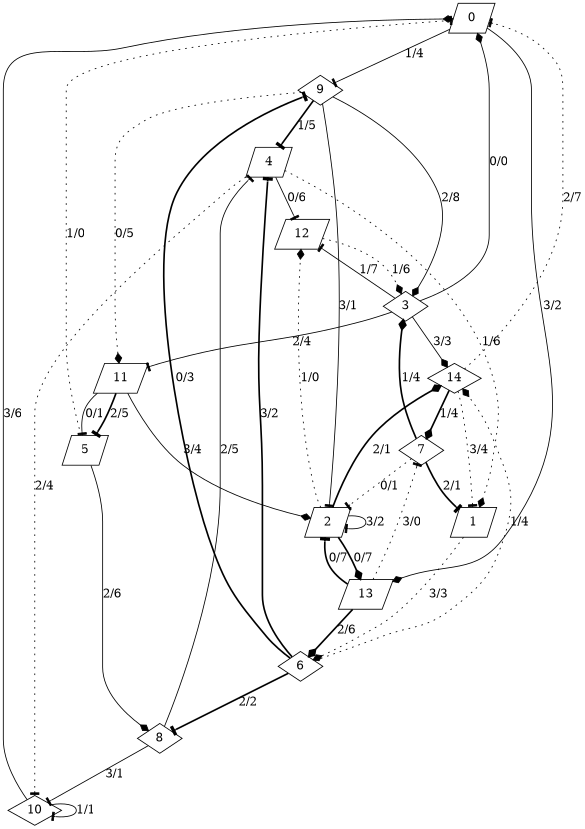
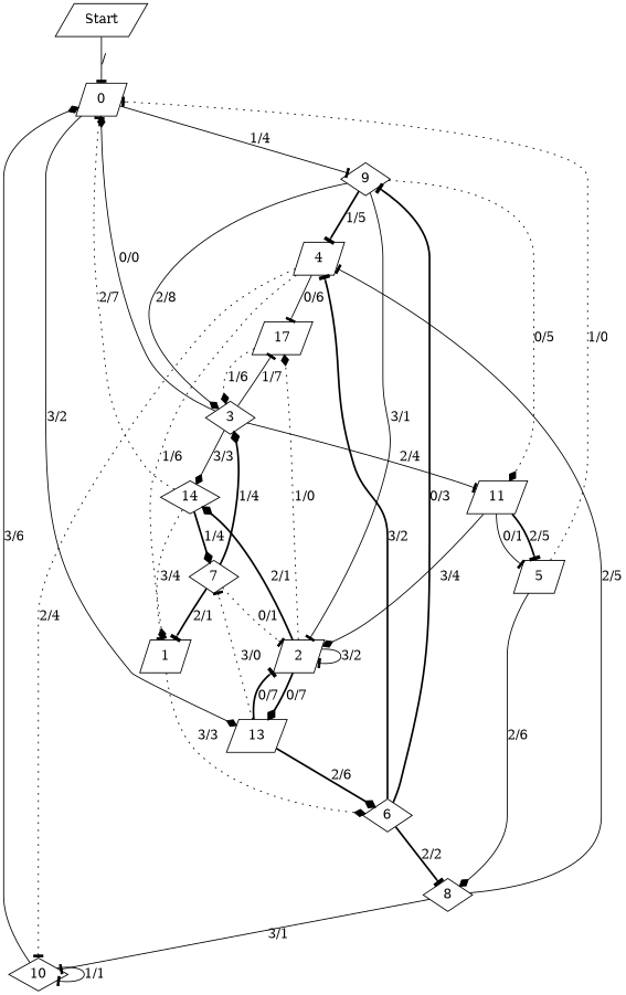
  digraph {
    node [shape=parallelogram]
    edge [arrowhead=tee style=solid]
+   Start
    0
    9 [shape=diamond]
    13
    4
    3 [shape=diamond]
    11
    2
    7 [shape=diamond]
    6 [shape=diamond]
    10 [shape=diamond]
-   12
+   12 [label=17]
    1
    14 [shape=diamond]
    5
    8 [shape=diamond]
+   Start -> 0 [label="/"]
    0 -> 9 [label="1/4"]
    0 -> 13 [arrowhead=diamond label="3/2"]
    9 -> 4 [label="1/5" style=bold]
    9 -> 3 [arrowhead=diamond label="2/8"]
    9 -> 11 [arrowhead=diamond label="0/5" style=dotted]
    9 -> 2 [label="3/1"]
    13 -> 2 [label="0/7" style=bold]
    13 -> 7 [label="3/0" style=dotted]
    13 -> 6 [arrowhead=diamond label="2/6" style=bold]
    4 -> 10 [label="2/4" style=dotted]
    4 -> 12 [label="0/6"]
    4 -> 1 [arrowhead=diamond label="1/6" style=dotted]
    3 -> 0 [arrowhead=diamond label="0/0"]
    3 -> 11 [label="2/4"]
    3 -> 12 [label="1/7"]
    3 -> 14 [arrowhead=diamond label="3/3"]
    11 -> 2 [arrowhead=diamond label="3/4"]
    11 -> 5 [label="0/1"]
    11 -> 5 [label="2/5" style=bold]
    2 -> 13 [arrowhead=diamond label="0/7" style=bold]
    2 -> 2 [label="3/2"]
    2 -> 12 [arrowhead=diamond label="1/0" style=dotted]
    2 -> 14 [arrowhead=diamond label="2/1" style=bold]
    7 -> 3 [arrowhead=diamond label="1/4" style=bold]
    7 -> 2 [label="0/1" style=dotted]
    7 -> 1 [label="2/1" style=bold]
    6 -> 9 [label="0/3" style=bold]
    6 -> 4 [label="3/2" style=bold]
-   6 -> 14 [arrowhead=diamond label="1/4" style=dotted]
    6 -> 8 [label="2/2" style=bold]
    10 -> 0 [arrowhead=diamond label="3/6"]
    10 -> 10 [label="1/1"]
    12 -> 3 [arrowhead=diamond label="1/6" style=dotted]
    1 -> 6 [arrowhead=diamond label="3/3" style=dotted]
    14 -> 0 [label="2/7" style=dotted]
    14 -> 7 [arrowhead=diamond label="1/4" style=bold]
    14 -> 1 [label="3/4" style=dotted]
    5 -> 0 [label="1/0" style=dotted]
    5 -> 8 [arrowhead=diamond label="2/6"]
    8 -> 4 [label="2/5"]
    8 -> 10 [label="3/1"]
  }
